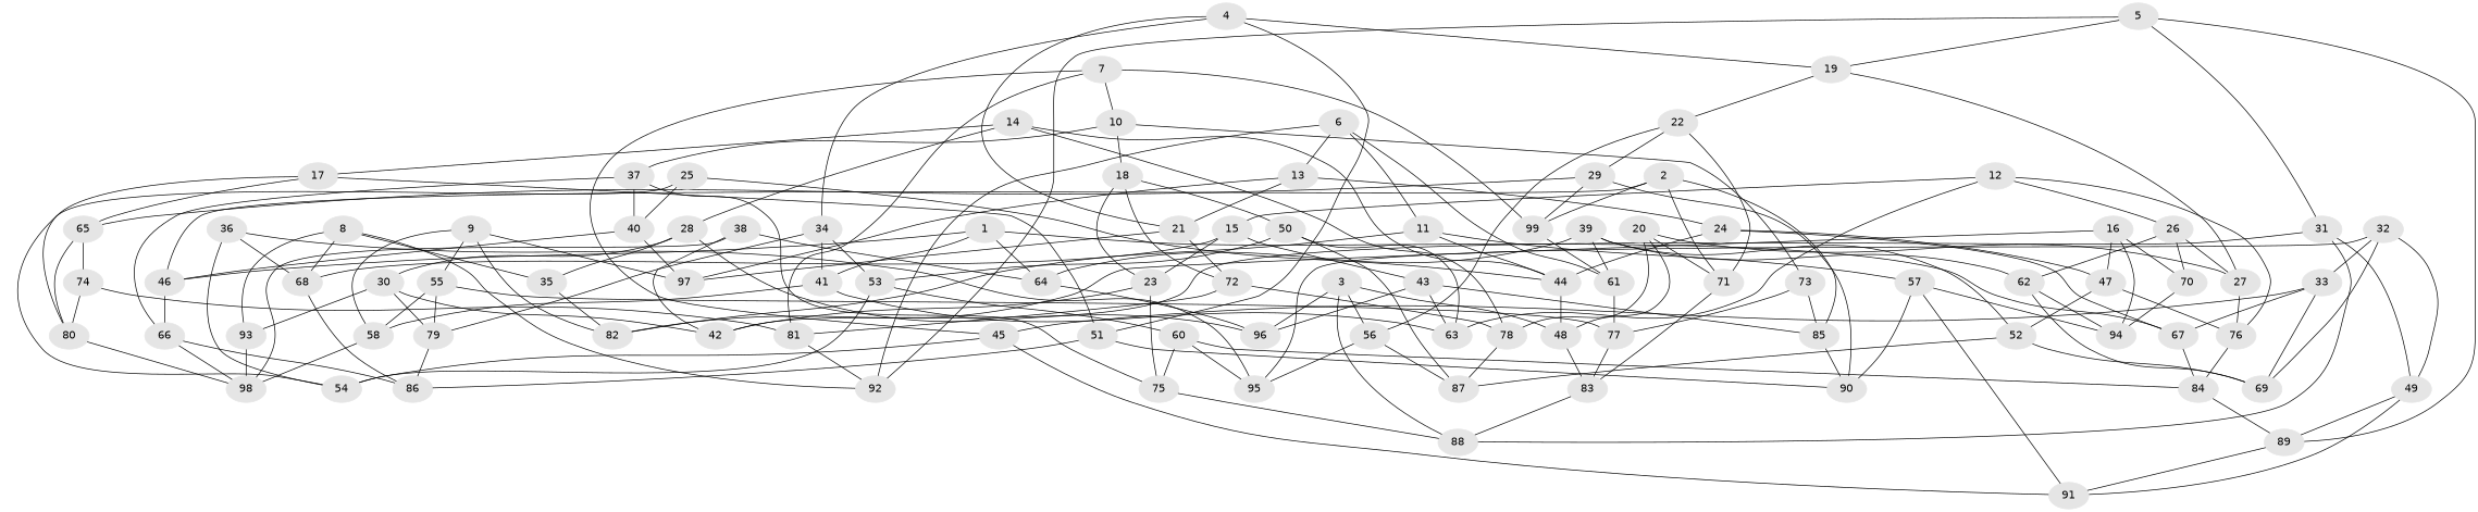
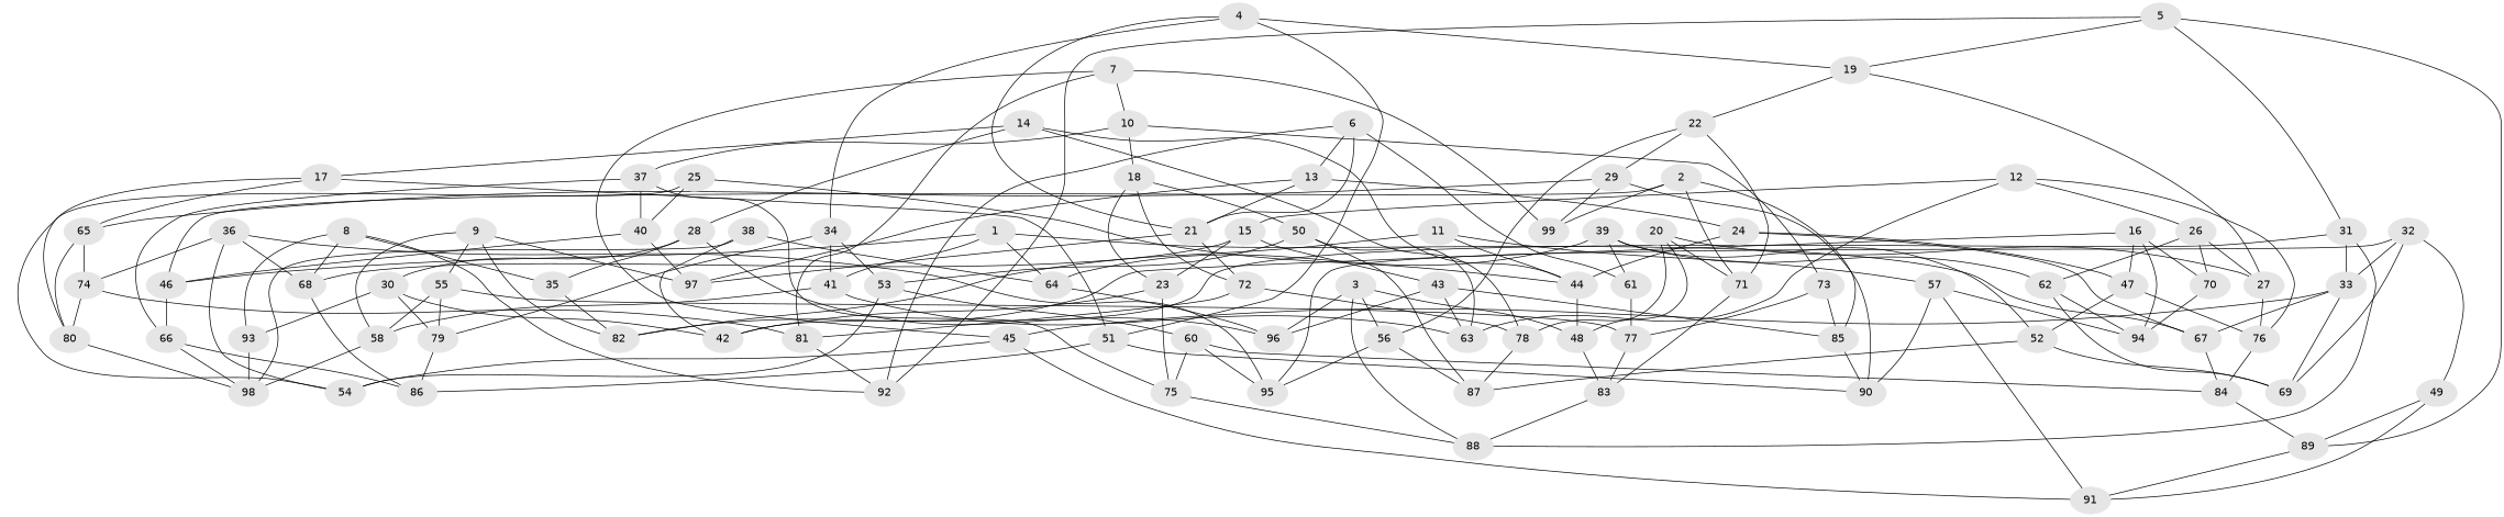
  graph {
    fontname="DejaVu Sans"
    node [color=gray90 fontname="DejaVu Sans" style=filled]
    edge [fontname="DejaVu Sans"]
    1
    41
    46
    64
    67
    58
    63
    66
    96
    84
    2
    n12 [label=99]
    71
    85
    61
    83
    90
    3
    48
    56
    88
    95
    87
    4
    19
    21
    34
    51
    22
    27
    97
    72
    79
    53
    86
    5
    31
    89
    92
    42
    49
    91
    6
    11
    13
    82
    44
    57
    24
    77
    7
    10
    45
    81
    18
    37
    73
    54
    8
    35
    68
    93
    98
    9
    55
    23
    50
    75
    40
    94
    12
    15
    26
    76
    43
    70
    62
    47
    14
    17
    28
    78
    65
    80
    30
    16
    52
    74
    29
    20
    25
    69
    32
    33
    60
    36
    38
    39
    1 -- 41
    1 -- 46
    1 -- 64
    1 -- 67
    41 -- 58
    41 -- 63
    46 -- 66
    64 -- 96
    67 -- 84
    58 -- 98
    66 -- 86
    66 -- 98
    84 -- 89
    2 -- 46
    2 -- n12
    2 -- 71
    2 -- 85
-   n12 -- 61
    71 -- 83
    85 -- 90
    61 -- 77
    83 -- 88
    3 -- 96
    3 -- 48
    3 -- 56
    3 -- 88
    48 -- 83
    56 -- 95
    56 -- 87
    4 -- 19
    4 -- 21
    4 -- 34
    4 -- 51
    19 -- 22
    19 -- 27
    21 -- 97
    21 -- 72
    34 -- 41
    34 -- 79
    34 -- 53
    51 -- 90
    51 -- 86
    22 -- 71
    22 -- 56
    22 -- 29
    27 -- 76
    72 -- 81
    72 -- 78
    79 -- 86
    53 -- 54
    53 -- 60
    5 -- 19
    5 -- 31
    5 -- 89
    5 -- 92
    31 -- 88
    31 -- 42
-   31 -- 49
+   31 -- 33
    89 -- 91
    49 -- 89
    49 -- 91
    6 -- 61
    6 -- 92
-   6 -- 11
+   6 -- 21
    6 -- 13
    11 -- 82
    11 -- 44
    11 -- 57
    13 -- 21
    13 -- 97
    13 -- 24
    44 -- 48
    57 -- 90
    57 -- 91
    57 -- 94
    24 -- 67
    24 -- 44
    24 -- 47
    77 -- 83
    7 -- n12
    7 -- 10
    7 -- 45
    7 -- 81
    10 -- 18
    10 -- 37
    10 -- 73
    45 -- 91
    45 -- 54
    81 -- 92
    18 -- 72
    18 -- 23
    18 -- 50
    37 -- 66
    37 -- 75
    37 -- 40
    73 -- 85
    73 -- 77
    8 -- 92
    8 -- 35
    8 -- 68
    8 -- 93
    35 -- 82
    68 -- 86
    93 -- 98
    9 -- 58
    9 -- 97
    9 -- 82
    9 -- 55
    55 -- 58
    55 -- 79
    55 -- 77
    23 -- 42
    23 -- 75
    50 -- 63
    50 -- 87
    50 -- 53
    75 -- 88
    40 -- 46
    40 -- 97
    12 -- 63
    12 -- 15
    12 -- 26
    12 -- 76
    15 -- 68
    15 -- 23
    15 -- 43
    26 -- 27
    26 -- 70
    26 -- 62
    76 -- 84
    43 -- 63
    43 -- 96
    43 -- 85
    70 -- 94
    62 -- 94
    62 -- 69
    47 -- 76
    47 -- 52
    14 -- 44
    14 -- 17
    14 -- 28
    14 -- 78
    17 -- 51
    17 -- 65
    17 -- 80
    28 -- 96
    28 -- 35
    28 -- 30
    78 -- 87
    65 -- 80
    65 -- 74
    80 -- 98
    30 -- 79
    30 -- 42
    30 -- 93
    16 -- 82
    16 -- 94
    16 -- 70
    16 -- 47
    52 -- 87
    52 -- 69
    74 -- 81
    74 -- 80
    29 -- n12
    29 -- 90
    29 -- 65
    20 -- 71
    20 -- 48
    20 -- 27
    20 -- 78
    25 -- 44
    25 -- 54
    25 -- 40
    32 -- 95
    32 -- 49
    32 -- 69
    32 -- 33
    33 -- 67
    33 -- 45
    33 -- 69
    60 -- 84
    60 -- 95
    60 -- 75
    36 -- 95
    36 -- 54
    36 -- 68
+   36 -- 74
    38 -- 64
    38 -- 42
    38 -- 98
    39 -- 64
    39 -- 61
    39 -- 62
    39 -- 52
  }
